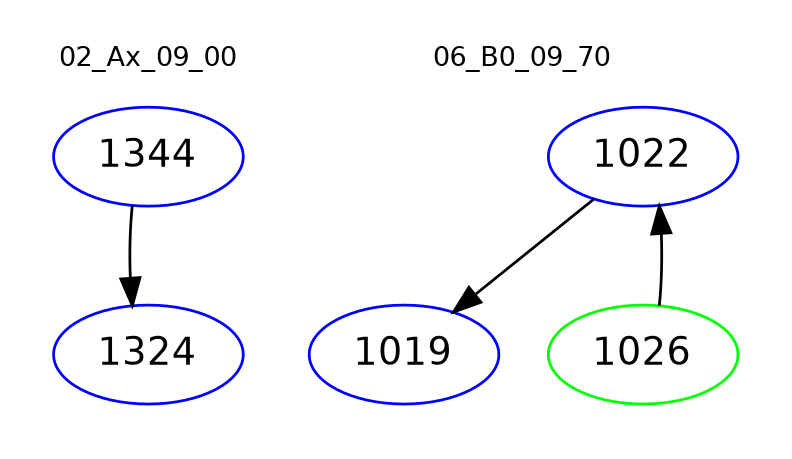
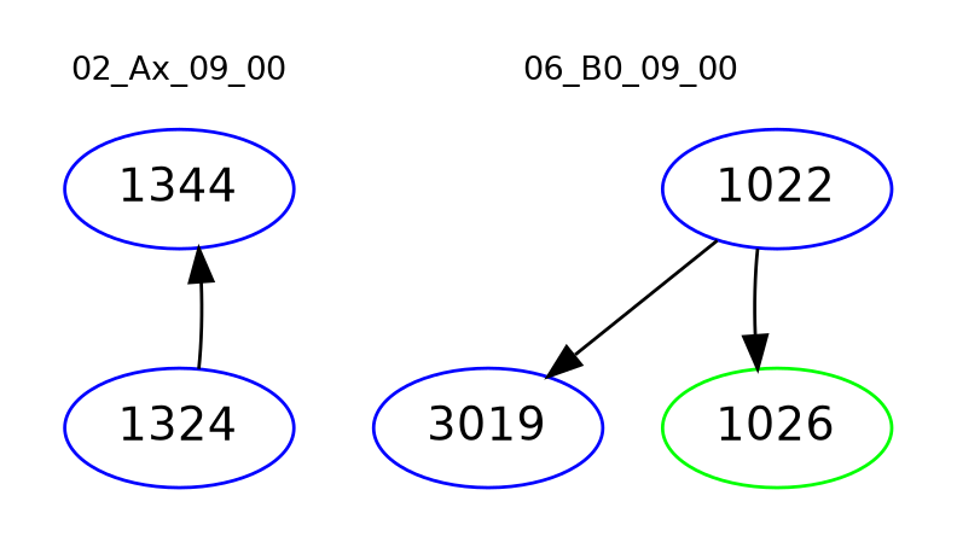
  digraph {
    fontname="DejaVu Sans"
    node [color=blue fontname="DejaVu Sans"]
    edge [color=black fontname="DejaVu Sans"]
    n1 [label=1344]
    n2 [label=1324]
    n3 [label=1022]
-   n4 [label=1019]
+   n4 [label=3019]
    n5 [color=green label=1026]
    subgraph cluster_1 {
      color=white
      fontsize=10
      label="02_Ax_09_00"
      n1
      n2
    }
    subgraph cluster_2 {
      color=white
      fontsize=10
-     label="06_B0_09_70"
+     label="06_B0_09_00"
      n3
      n4
      n5
    }
-   n1 -> n2
+   n2 -> n1
    n3 -> n4
-   n5 -> n3
+   n3 -> n5
  }
